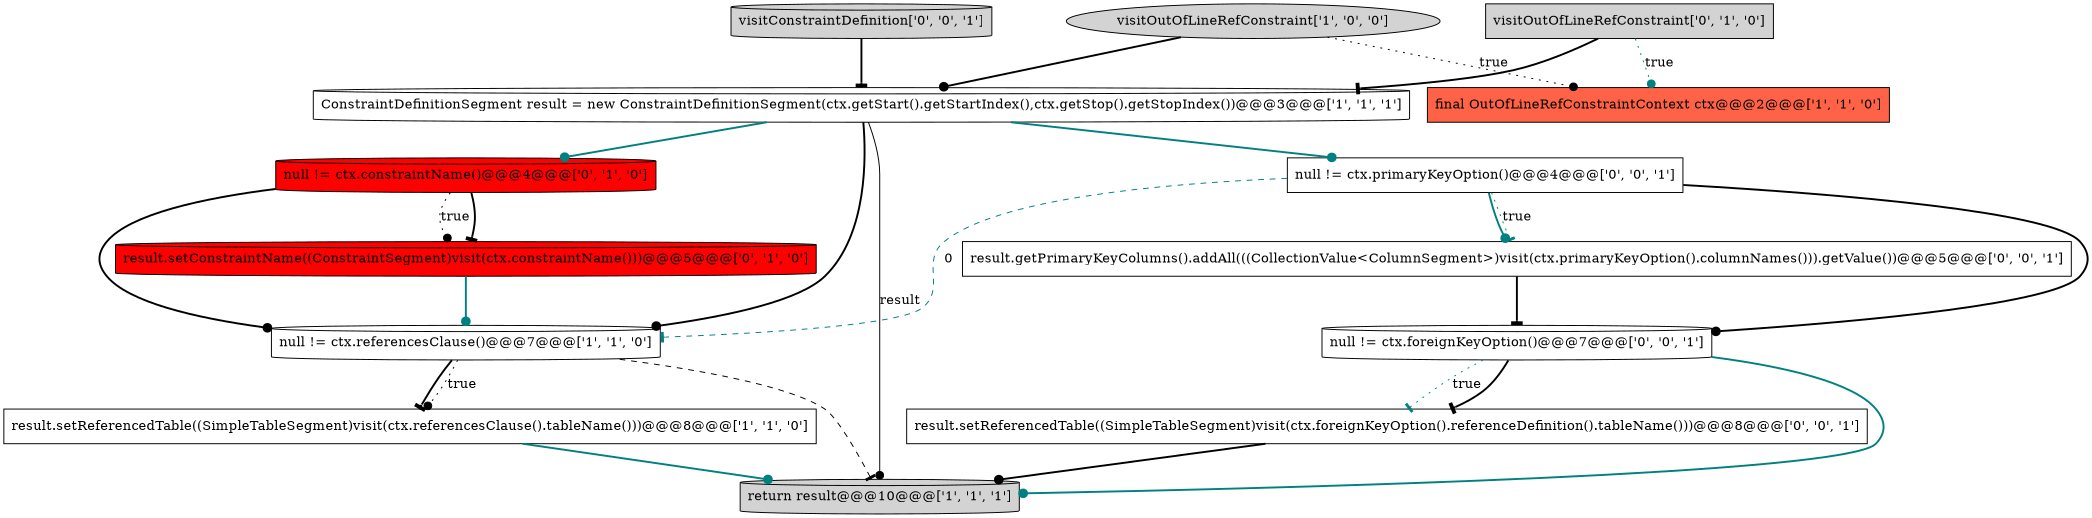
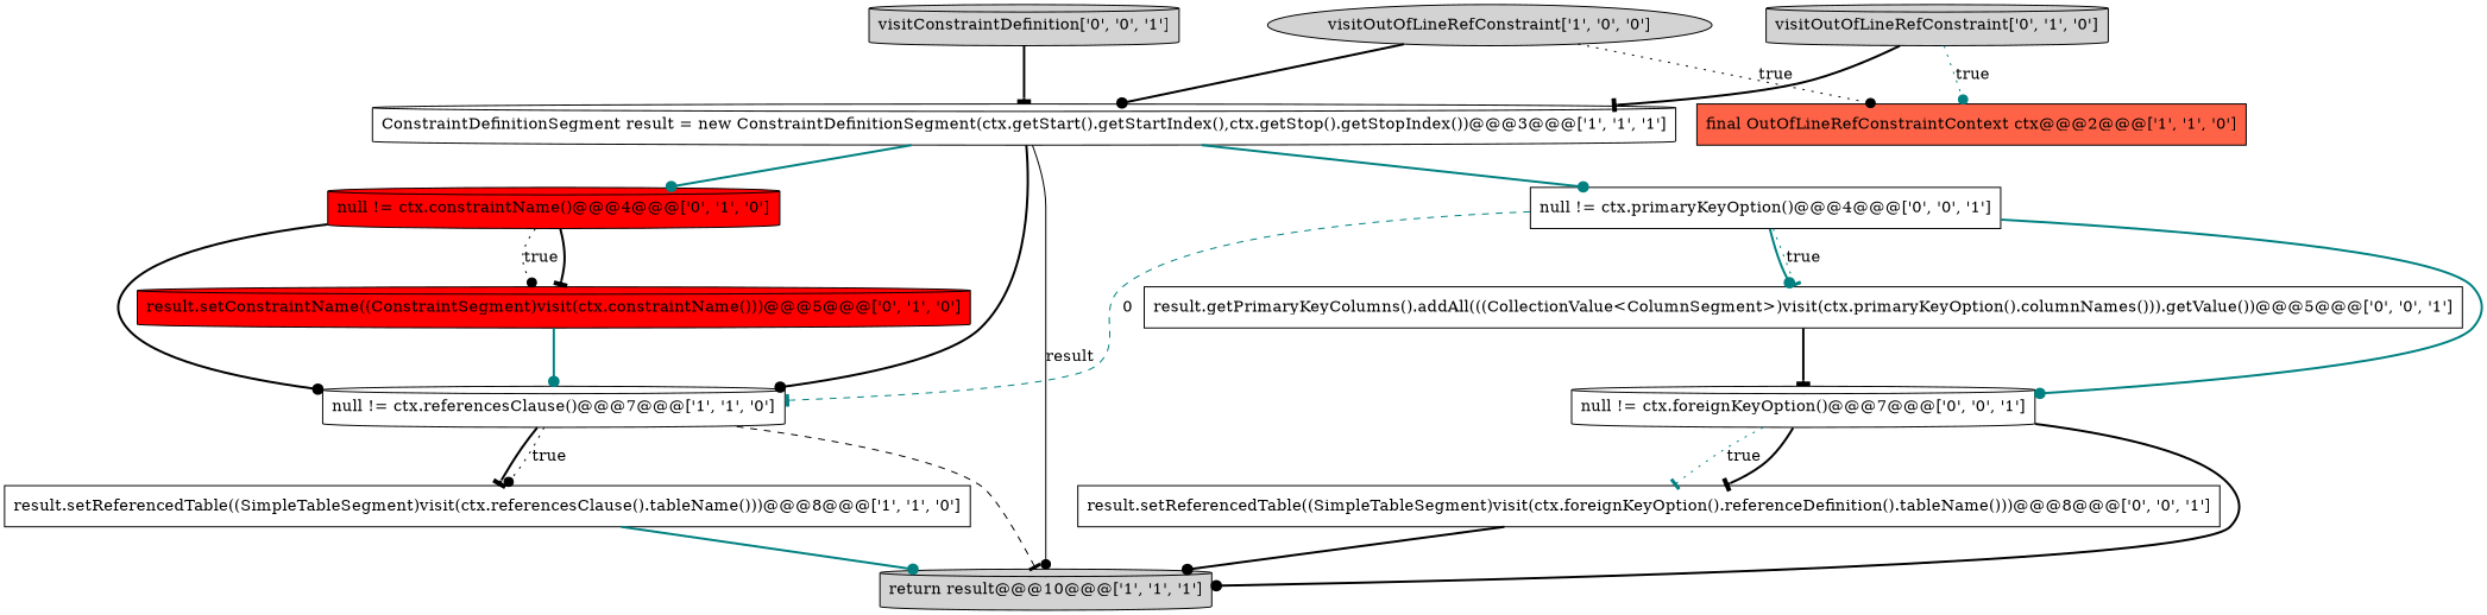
  digraph {
    node [fillcolor=white shape=cylinder style=filled]
    edge [arrowhead=dot color=black style=bold]
    n1 [fillcolor=red label="null != ctx.constraintName()@@@4@@@['0', '1', '0']"]
    n2 [fillcolor=red label="result.setConstraintName((ConstraintSegment)visit(ctx.constraintName()))@@@5@@@['0', '1', '0']"]
    n3 [label="null != ctx.referencesClause()@@@7@@@['1', '1', '0']"]
    n4 [fillcolor=lightgray label="return result@@@10@@@['1', '1', '1']"]
    n5 [label="result.setReferencedTable((SimpleTableSegment)visit(ctx.referencesClause().tableName()))@@@8@@@['1', '1', '0']" shape=box]
    n6 [label="ConstraintDefinitionSegment result = new ConstraintDefinitionSegment(ctx.getStart().getStartIndex(),ctx.getStop().getStopIndex())@@@3@@@['1', '1', '1']"]
    n7 [label="null != ctx.primaryKeyOption()@@@4@@@['0', '0', '1']" shape=box]
    n8 [label="result.getPrimaryKeyColumns().addAll(((CollectionValue<ColumnSegment>)visit(ctx.primaryKeyOption().columnNames())).getValue())@@@5@@@['0', '0', '1']" shape=box]
    n9 [label="null != ctx.foreignKeyOption()@@@7@@@['0', '0', '1']"]
    n10 [fillcolor=tomato label="final OutOfLineRefConstraintContext ctx@@@2@@@['1', '1', '0']" shape=box]
    n11 [fillcolor=lightgray label="visitOutOfLineRefConstraint['1', '0', '0']" shape=ellipse]
    n12 [label="result.setReferencedTable((SimpleTableSegment)visit(ctx.foreignKeyOption().referenceDefinition().tableName()))@@@8@@@['0', '0', '1']" shape=box]
    n13 [fillcolor=lightgray label="visitConstraintDefinition['0', '0', '1']"]
-   n14 [fillcolor=lightgray label="visitOutOfLineRefConstraint['0', '1', '0']" shape=box]
+   n14 [fillcolor=lightgray label="visitOutOfLineRefConstraint['0', '1', '0']"]
    n1 -> n2 [arrowhead=tee]
    n1 -> n2 [label=true style=dotted]
    n1 -> n3
    n2 -> n3 [color=teal]
    n3 -> n4 [arrowhead=tee style=dashed]
    n3 -> n5 [arrowhead=tee]
    n3 -> n5 [label=true style=dotted]
    n5 -> n4 [color=teal]
    n6 -> n1 [color=teal]
    n6 -> n3
    n6 -> n4 [label=result style=solid]
    n6 -> n7 [color=teal]
    n7 -> n3 [arrowhead=tee color=teal label=0 style=dashed]
    n7 -> n8 [arrowhead=tee color=teal label=true style=dotted]
    n7 -> n8 [color=teal]
-   n7 -> n9
+   n7 -> n9 [color=teal]
    n8 -> n9 [arrowhead=tee]
-   n9 -> n4 [color=teal]
+   n9 -> n4
    n9 -> n12 [arrowhead=tee color=teal label=true style=dotted]
    n9 -> n12 [arrowhead=tee]
    n11 -> n6
    n11 -> n10 [label=true style=dotted]
    n12 -> n4
    n13 -> n6 [arrowhead=tee]
    n14 -> n6 [arrowhead=tee]
    n14 -> n10 [color=teal label=true style=dotted]
  }
